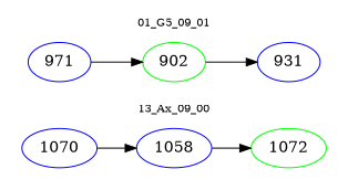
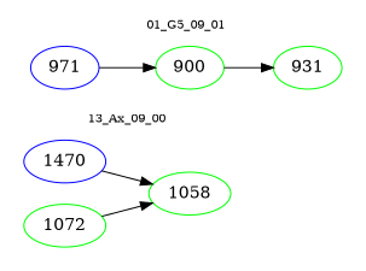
  digraph {
    rankdir=LR
    node [color=green]
    edge [color=black]
-   n1 [color=blue label=1070]
-   n2 [color=blue label=1058]
+   n1 [color=blue label=1470]
+   n2 [label=1058]
    n3 [label=1072]
    n4 [color=blue label=971]
-   n5 [label=902]
-   n6 [color=blue label=931]
+   n5 [label=900]
+   n6 [label=931]
    subgraph cluster_1 {
      color=white
      fontsize=10
      label="13_Ax_09_00"
      n1
      n2
      n3
    }
    subgraph cluster_2 {
      color=white
      fontsize=10
      label="01_G5_09_01"
      n4
      n5
      n6
    }
    n1 -> n2
-   n2 -> n3
+   n3 -> n2
    n4 -> n5
    n5 -> n6
  }
